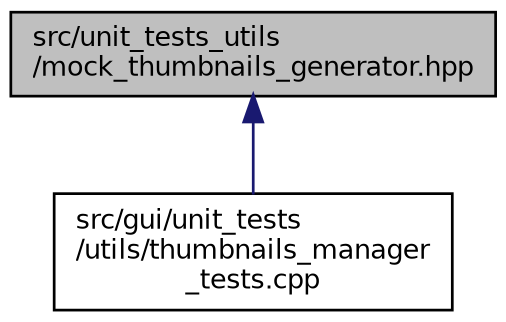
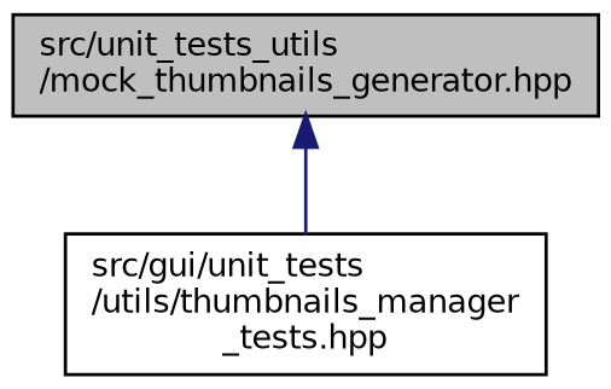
  digraph {
    node [color=black fontname=Helvetica fontsize=10 shape=record style=filled]
    n1 [fillcolor=grey75 fontcolor=black height=0.2 label="src/unit_tests_utils\l/mock_thumbnails_generator.hpp" width=0.4]
-   n2 [fillcolor=white height=0.2 label="src/gui/unit_tests\l/utils/thumbnails_manager\l_tests.cpp" width=0.4]
+   n2 [fillcolor=white height=0.2 label="src/gui/unit_tests\l/utils/thumbnails_manager\l_tests.hpp" width=0.4]
    n1 -> n2 [color=midnightblue dir=back fontname=Helvetica fontsize=10 labelfontname=Helvetica labelfontsize=10 style=solid]
  }
